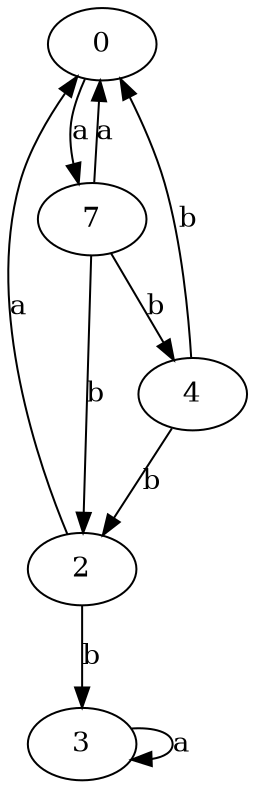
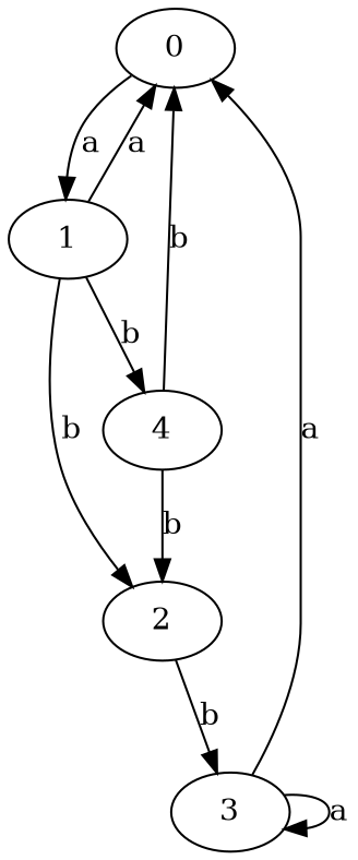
  digraph {
    d2tdocpreamble="\usetikzlibrary{automata}"
    d2tfigpreamble="\tikzstyle{every state}= [ draw=blue!50,very thick,fill=blue!20]  \tikzstyle{auto}= [fill=white]"
    ranksep=0.5
    node [style=state]
    edge [lblstyle=auto topath="bend right"]
    n1 [label=0]
-   n2 [label=7]
+   n2 [label=1]
    n3 [label=2 style="state, accepting"]
    n4 [label=4 style="state, initial"]
    n5 [label=3]
    n1 -> n2 [label=a]
    n2 -> n1 [label=a]
    n2 -> n3 [label=b]
    n2 -> n4 [label=b]
-   n3 -> n1 [label=a]
+   n5 -> n1 [label=a]
    n3 -> n5 [label=b]
    n4 -> n1 [label=b]
    n4 -> n3 [label=b]
    n5 -> n5 [label=a topath="loop above"]
  }
